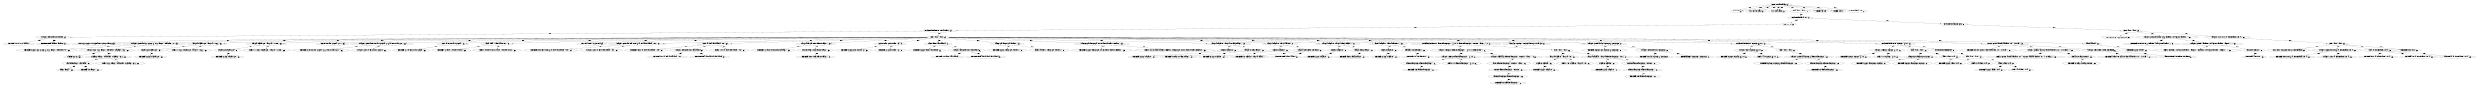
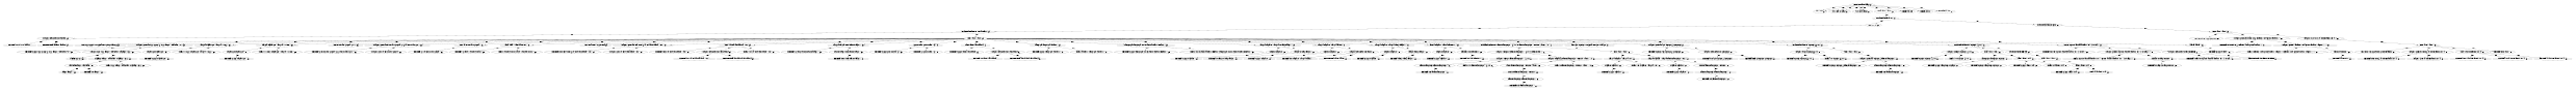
  digraph {
    fontname="DejaVu Sans Mono"
    node [fontname="DejaVu Sans Mono"]
    edge [fontname="DejaVu Sans Mono"]
    n1 [label=<(METHOD,buildWebsphereJar)<SUB>577</SUB>>]
    n2 [label=<(PARAM,this)<SUB>577</SUB>>]
    n3 [label=<(PARAM,File sourceJar)<SUB>577</SUB>>]
    n4 [label=<(PARAM,File destJar)<SUB>577</SUB>>]
    n5 [label=<(BLOCK,&lt;empty&gt;,&lt;empty&gt;)<SUB>577</SUB>>]
    n6 [label=<(MODIFIER,PRIVATE)>]
    n7 [label=<(MODIFIER,VIRTUAL)>]
    n8 [label=<(METHOD_RETURN,void)<SUB>577</SUB>>]
    n9 [label=<(CONTROL_STRUCTURE,TRY,try)<SUB>578</SUB>>]
    n10 [label=<(BLOCK,try,try)<SUB>578</SUB>>]
    n11 [label=<(CONTROL_STRUCTURE,CATCH,catch)<SUB>628</SUB>>]
    n12 [label=<(CONTROL_STRUCTURE,IF,if (this.ejbdeploy))<SUB>579</SUB>>]
    n13 [label=<(BLOCK,&lt;empty&gt;,&lt;empty&gt;)<SUB>628</SUB>>]
    n14 [label=<(&lt;operator&gt;.fieldAccess,this.ejbdeploy)<SUB>579</SUB>>]
    n15 [label=<(BLOCK,&lt;empty&gt;,&lt;empty&gt;)<SUB>579</SUB>>]
    n16 [label=<(IDENTIFIER,this,if (this.ejbdeploy))>]
    n17 [label=<(FIELD_IDENTIFIER,ejbdeploy,ejbdeploy)<SUB>579</SUB>>]
    n18 [label=<(LOCAL,Java javaTask: org.apache.tools.ant.taskdefs.Java)<SUB>580</SUB>>]
    n19 [label=<(&lt;operator&gt;.assignment,Java javaTask = (Java) getTask().getProject().c...)<SUB>580</SUB>>]
    n20 [label=<(setValue,createJvmarg().setValue(&quot;-Xms64m&quot;))<SUB>582</SUB>>]
    n21 [label=<(setValue,createJvmarg().setValue(&quot;-Xmx128m&quot;))<SUB>583</SUB>>]
    n22 [label=<(LOCAL,Environment.Variable var: ANY)<SUB>586</SUB>>]
    n23 [label=<(&lt;operator&gt;.assignment,Environment.Variable var = new Environment.Vari...)<SUB>586</SUB>>]
    n24 [label=<(&lt;init&gt;,new Environment.Variable())<SUB>586</SUB>>]
    n25 [label=<(setKey,setKey(&quot;websphere.lib.dir&quot;))<SUB>588</SUB>>]
    n26 [label=<(LOCAL,File libdir: java.io.File)<SUB>589</SUB>>]
    n27 [label=<(&lt;operator&gt;.assignment,File libdir = new File(websphereHome, &quot;lib&quot;))<SUB>589</SUB>>]
    n28 [label=<(&lt;init&gt;,new File(websphereHome, &quot;lib&quot;))<SUB>589</SUB>>]
    n29 [label=<(setValue,setValue(libdir.getAbsolutePath()))<SUB>590</SUB>>]
    n30 [label=<(addSysproperty,addSysproperty(var))<SUB>591</SUB>>]
    n31 [label=<(setDir,setDir(websphereHome))<SUB>594</SUB>>]
    n32 [label=<(setTaskName,setTaskName(&quot;ejbdeploy&quot;))<SUB>597</SUB>>]
    n33 [label=<(setClassname,setClassname(&quot;com.ibm.etools.ejbdeploy.EJBDeploy&quot;))<SUB>598</SUB>>]
    n34 [label=<(setValue,createArg().setValue(sourceJar.getPath()))<SUB>600</SUB>>]
    n35 [label=<(setValue,createArg().setValue(tempdir))<SUB>601</SUB>>]
    n36 [label=<(setValue,createArg().setValue(destJar.getPath()))<SUB>602</SUB>>]
    n37 [label=<(setLine,createArg().setLine(getOptions()))<SUB>603</SUB>>]
    n38 [label=<(CONTROL_STRUCTURE,IF,if (getCombinedClasspath() != null &amp;&amp; getCombinedClasspath().toString().length() &gt; 0))<SUB>604</SUB>>]
    n39 [label=<(LOCAL,Path classpath: org.apache.tools.ant.types.Path)<SUB>610</SUB>>]
    n40 [label=<(&lt;operator&gt;.assignment,Path classpath = wasClasspath)<SUB>610</SUB>>]
    n41 [label=<(CONTROL_STRUCTURE,IF,if (classpath == null))<SUB>612</SUB>>]
    n42 [label=<(CONTROL_STRUCTURE,IF,if (classpath != null))<SUB>616</SUB>>]
    n43 [label=<(log,log(&quot;Calling websphere.ejbdeploy for &quot; + source...)<SUB>623</SUB>>]
    n44 [label=<(execute,execute())<SUB>626</SUB>>]
    n45 [label=<(IDENTIFIER,javaTask,Java javaTask = (Java) getTask().getProject().c...)<SUB>580</SUB>>]
    n46 [label=<(&lt;operator&gt;.cast,(Java) getTask().getProject().createTask(&quot;java&quot;))<SUB>580</SUB>>]
    n47 [label=<(createJvmarg,createJvmarg())<SUB>582</SUB>>]
    n48 [label=<(LITERAL,&quot;-Xms64m&quot;,createJvmarg().setValue(&quot;-Xms64m&quot;))<SUB>582</SUB>>]
    n49 [label=<(createJvmarg,createJvmarg())<SUB>583</SUB>>]
    n50 [label=<(LITERAL,&quot;-Xmx128m&quot;,createJvmarg().setValue(&quot;-Xmx128m&quot;))<SUB>583</SUB>>]
    n51 [label=<(IDENTIFIER,var,Environment.Variable var = new Environment.Vari...)<SUB>586</SUB>>]
    n52 [label=<(&lt;operator&gt;.alloc,new Environment.Variable())<SUB>586</SUB>>]
    n53 [label=<(IDENTIFIER,var,new Environment.Variable())<SUB>586</SUB>>]
    n54 [label=<(IDENTIFIER,var,setKey(&quot;websphere.lib.dir&quot;))<SUB>588</SUB>>]
    n55 [label=<(LITERAL,&quot;websphere.lib.dir&quot;,setKey(&quot;websphere.lib.dir&quot;))<SUB>588</SUB>>]
    n56 [label=<(IDENTIFIER,libdir,File libdir = new File(websphereHome, &quot;lib&quot;))<SUB>589</SUB>>]
    n57 [label=<(&lt;operator&gt;.alloc,new File(websphereHome, &quot;lib&quot;))<SUB>589</SUB>>]
    n58 [label=<(IDENTIFIER,libdir,new File(websphereHome, &quot;lib&quot;))<SUB>589</SUB>>]
    n59 [label=<(&lt;operator&gt;.fieldAccess,this.websphereHome)<SUB>589</SUB>>]
    n60 [label=<(LITERAL,&quot;lib&quot;,new File(websphereHome, &quot;lib&quot;))<SUB>589</SUB>>]
    n61 [label=<(IDENTIFIER,var,setValue(libdir.getAbsolutePath()))<SUB>590</SUB>>]
    n62 [label=<(getAbsolutePath,libdir.getAbsolutePath())<SUB>590</SUB>>]
    n63 [label=<(IDENTIFIER,javaTask,addSysproperty(var))<SUB>591</SUB>>]
    n64 [label=<(IDENTIFIER,var,addSysproperty(var))<SUB>991</SUB>>]
    n65 [label=<(IDENTIFIER,javaTask,setDir(websphereHome))<SUB>594</SUB>>]
    n66 [label=<(&lt;operator&gt;.fieldAccess,this.websphereHome)<SUB>594</SUB>>]
    n67 [label=<(IDENTIFIER,javaTask,setTaskName(&quot;ejbdeploy&quot;))<SUB>597</SUB>>]
    n68 [label=<(LITERAL,&quot;ejbdeploy&quot;,setTaskName(&quot;ejbdeploy&quot;))<SUB>597</SUB>>]
    n69 [label=<(IDENTIFIER,javaTask,setClassname(&quot;com.ibm.etools.ejbdeploy.EJBDeploy&quot;))<SUB>598</SUB>>]
    n70 [label=<(LITERAL,&quot;com.ibm.etools.ejbdeploy.EJBDeploy&quot;,setClassname(&quot;com.ibm.etools.ejbdeploy.EJBDeploy&quot;))<SUB>598</SUB>>]
    n71 [label=<(createArg,createArg())<SUB>600</SUB>>]
    n72 [label=<(getPath,sourceJar.getPath())<SUB>600</SUB>>]
    n73 [label=<(createArg,createArg())<SUB>601</SUB>>]
    n74 [label=<(&lt;operator&gt;.fieldAccess,this.tempdir)<SUB>601</SUB>>]
    n75 [label=<(createArg,createArg())<SUB>602</SUB>>]
    n76 [label=<(getPath,destJar.getPath())<SUB>602</SUB>>]
    n77 [label=<(createArg,createArg())<SUB>603</SUB>>]
    n78 [label=<(getOptions,this.getOptions())<SUB>603</SUB>>]
    n79 [label=<(&lt;operator&gt;.logicalAnd,getCombinedClasspath() != null &amp;&amp; getCombinedCl...)<SUB>604</SUB>>]
    n80 [label=<(BLOCK,&lt;empty&gt;,&lt;empty&gt;)<SUB>605</SUB>>]
    n81 [label=<(IDENTIFIER,classpath,Path classpath = wasClasspath)<SUB>610</SUB>>]
    n82 [label=<(&lt;operator&gt;.fieldAccess,this.wasClasspath)<SUB>610</SUB>>]
    n83 [label=<(&lt;operator&gt;.equals,classpath == null)<SUB>612</SUB>>]
    n84 [label=<(BLOCK,&lt;empty&gt;,&lt;empty&gt;)<SUB>612</SUB>>]
    n85 [label=<(&lt;operator&gt;.notEquals,classpath != null)<SUB>616</SUB>>]
    n86 [label=<(BLOCK,&lt;empty&gt;,&lt;empty&gt;)<SUB>616</SUB>>]
    n87 [label=<(CONTROL_STRUCTURE,ELSE,else)<SUB>619</SUB>>]
    n88 [label=<(IDENTIFIER,this,log(&quot;Calling websphere.ejbdeploy for &quot; + source...)<SUB>623</SUB>>]
    n89 [label=<(&lt;operator&gt;.addition,&quot;Calling websphere.ejbdeploy for &quot; + sourceJar....)<SUB>623</SUB>>]
    n90 [label=<(&lt;operator&gt;.fieldAccess,Project.MSG_VERBOSE)<SUB>624</SUB>>]
    n91 [label=<(IDENTIFIER,javaTask,execute())<SUB>626</SUB>>]
    n92 [label=<(TYPE_REF,Java,Java)<SUB>580</SUB>>]
    n93 [label=<(createTask,getTask().getProject().createTask(&quot;java&quot;))<SUB>580</SUB>>]
    n94 [label=<(getProject,getTask().getProject())<SUB>580</SUB>>]
    n95 [label=<(LITERAL,&quot;java&quot;,getTask().getProject().createTask(&quot;java&quot;))<SUB>580</SUB>>]
    n96 [label=<(getTask,getTask())<SUB>582</SUB>>]
    n97 [label=<(IDENTIFIER,this,getTask())<SUB>580</SUB>>]
    n98 [label=<(IDENTIFIER,javaTask,createJvmarg())<SUB>582</SUB>>]
    n99 [label=<(IDENTIFIER,javaTask,createJvmarg())<SUB>583</SUB>>]
    n100 [label=<(IDENTIFIER,this,new File(websphereHome, &quot;lib&quot;))>]
    n101 [label=<(FIELD_IDENTIFIER,websphereHome,websphereHome)<SUB>589</SUB>>]
    n102 [label=<(IDENTIFIER,libdir,libdir.getAbsolutePath())<SUB>590</SUB>>]
    n103 [label=<(IDENTIFIER,this,setDir(websphereHome))>]
    n104 [label=<(FIELD_IDENTIFIER,websphereHome,websphereHome)<SUB>594</SUB>>]
    n105 [label=<(IDENTIFIER,javaTask,createArg())<SUB>600</SUB>>]
    n106 [label=<(IDENTIFIER,sourceJar,sourceJar.getPath())<SUB>600</SUB>>]
    n107 [label=<(IDENTIFIER,javaTask,createArg())<SUB>601</SUB>>]
    n108 [label=<(IDENTIFIER,this,createArg().setValue(tempdir))>]
    n109 [label=<(FIELD_IDENTIFIER,tempdir,tempdir)<SUB>601</SUB>>]
    n110 [label=<(IDENTIFIER,javaTask,createArg())<SUB>602</SUB>>]
    n111 [label=<(IDENTIFIER,destJar,destJar.getPath())<SUB>602</SUB>>]
    n112 [label=<(IDENTIFIER,javaTask,createArg())<SUB>603</SUB>>]
    n113 [label=<(IDENTIFIER,this,this.getOptions())<SUB>603</SUB>>]
    n114 [label=<(&lt;operator&gt;.notEquals,getCombinedClasspath() != null)<SUB>604</SUB>>]
    n115 [label=<(&lt;operator&gt;.greaterThan,getCombinedClasspath().toString().length() &gt; 0)<SUB>605</SUB>>]
    n116 [label=<(setValue,createArg().setValue(&quot;-cp&quot;))<SUB>606</SUB>>]
    n117 [label=<(setValue,createArg().setValue(getCombinedClasspath().toS...)<SUB>607</SUB>>]
    n118 [label=<(getCombinedClasspath,getCombinedClasspath())<SUB>604</SUB>>]
    n119 [label=<(LITERAL,null,getCombinedClasspath() != null)<SUB>604</SUB>>]
    n120 [label=<(length,getCombinedClasspath().toString().length())<SUB>605</SUB>>]
+   n121 [label=<(LITERAL,0,getCombinedClasspath().toString().length() &gt; 0)<SUB>605</SUB>>]
    n122 [label=<(IDENTIFIER,this,getCombinedClasspath())<SUB>604</SUB>>]
    n123 [label=<(toString,getCombinedClasspath().toString())<SUB>605</SUB>>]
    n124 [label=<(getCombinedClasspath,getCombinedClasspath())<SUB>605</SUB>>]
    n125 [label=<(IDENTIFIER,this,getCombinedClasspath())<SUB>605</SUB>>]
    n126 [label=<(createArg,createArg())<SUB>606</SUB>>]
    n127 [label=<(LITERAL,&quot;-cp&quot;,createArg().setValue(&quot;-cp&quot;))<SUB>606</SUB>>]
    n128 [label=<(createArg,createArg())<SUB>607</SUB>>]
    n129 [label=<(toString,getCombinedClasspath().toString())<SUB>607</SUB>>]
    n130 [label=<(IDENTIFIER,javaTask,createArg())<SUB>606</SUB>>]
    n131 [label=<(IDENTIFIER,javaTask,createArg())<SUB>607</SUB>>]
    n132 [label=<(getCombinedClasspath,getCombinedClasspath())<SUB>607</SUB>>]
    n133 [label=<(IDENTIFIER,this,getCombinedClasspath())<SUB>607</SUB>>]
    n134 [label=<(IDENTIFIER,this,Path classpath = wasClasspath)>]
    n135 [label=<(FIELD_IDENTIFIER,wasClasspath,wasClasspath)<SUB>610</SUB>>]
    n136 [label=<(IDENTIFIER,classpath,classpath == null)<SUB>612</SUB>>]
    n137 [label=<(LITERAL,null,classpath == null)<SUB>612</SUB>>]
    n138 [label=<(&lt;operator&gt;.assignment,classpath = getCombinedClasspath())<SUB>613</SUB>>]
    n139 [label=<(IDENTIFIER,classpath,classpath = getCombinedClasspath())<SUB>613</SUB>>]
    n140 [label=<(getCombinedClasspath,getCombinedClasspath())<SUB>613</SUB>>]
    n141 [label=<(IDENTIFIER,this,getCombinedClasspath())<SUB>613</SUB>>]
    n142 [label=<(IDENTIFIER,classpath,classpath != null)<SUB>616</SUB>>]
    n143 [label=<(LITERAL,null,classpath != null)<SUB>616</SUB>>]
    n144 [label=<(setClasspath,setClasspath(classpath))<SUB>617</SUB>>]
    n145 [label=<(setFork,setFork(true))<SUB>618</SUB>>]
    n146 [label=<(BLOCK,&lt;empty&gt;,&lt;empty&gt;)<SUB>619</SUB>>]
    n147 [label=<(IDENTIFIER,javaTask,setClasspath(classpath))<SUB>617</SUB>>]
    n148 [label=<(IDENTIFIER,classpath,setClasspath(classpath))<SUB>617</SUB>>]
    n149 [label=<(IDENTIFIER,javaTask,setFork(true))<SUB>618</SUB>>]
    n150 [label=<(LITERAL,true,setFork(true))<SUB>618</SUB>>]
    n151 [label=<(setFork,setFork(true))<SUB>620</SUB>>]
    n152 [label=<(IDENTIFIER,javaTask,setFork(true))<SUB>620</SUB>>]
    n153 [label=<(LITERAL,true,setFork(true))<SUB>620</SUB>>]
    n154 [label=<(LITERAL,&quot;Calling websphere.ejbdeploy for &quot;,&quot;Calling websphere.ejbdeploy for &quot; + sourceJar....)<SUB>623</SUB>>]
    n155 [label=<(toString,sourceJar.toString())<SUB>623</SUB>>]
    n156 [label=<(IDENTIFIER,Project,log(&quot;Calling websphere.ejbdeploy for &quot; + source...)<SUB>624</SUB>>]
    n157 [label=<(FIELD_IDENTIFIER,MSG_VERBOSE,MSG_VERBOSE)<SUB>624</SUB>>]
    n158 [label=<(IDENTIFIER,sourceJar,sourceJar.toString())<SUB>623</SUB>>]
    n159 [label=<(LOCAL,String msg: java.lang.String)<SUB>630</SUB>>]
    n160 [label=<(&lt;operator&gt;.assignment,String msg = &quot;Exception while calling ejbdeploy...)<SUB>630</SUB>>]
    n161 [label=<(&lt;operator&gt;.throw,throw new BuildException(msg, e);)<SUB>632</SUB>>]
    n162 [label=<(IDENTIFIER,msg,String msg = &quot;Exception while calling ejbdeploy...)<SUB>630</SUB>>]
    n163 [label=<(&lt;operator&gt;.addition,&quot;Exception while calling ejbdeploy. Details: &quot; ...)<SUB>630</SUB>>]
    n164 [label=<(BLOCK,&lt;empty&gt;,&lt;empty&gt;)<SUB>632</SUB>>]
    n165 [label=<(LITERAL,&quot;Exception while calling ejbdeploy. Details: &quot;,&quot;Exception while calling ejbdeploy. Details: &quot; ...)<SUB>630</SUB>>]
    n166 [label=<(toString,e.toString())<SUB>630</SUB>>]
    n167 [label=<(IDENTIFIER,e,e.toString())<SUB>630</SUB>>]
    n168 [label=<(LOCAL,$obj2: org.apache.tools.ant.BuildException)<SUB>632</SUB>>]
    n169 [label=<(&lt;operator&gt;.assignment,$obj2 = new BuildException(msg, e))<SUB>632</SUB>>]
    n170 [label=<(&lt;init&gt;,new BuildException(msg, e))<SUB>632</SUB>>]
    n171 [label=<(IDENTIFIER,$obj2,&lt;empty&gt;)<SUB>632</SUB>>]
    n172 [label=<(IDENTIFIER,$obj2,$obj2 = new BuildException(msg, e))<SUB>632</SUB>>]
    n173 [label=<(&lt;operator&gt;.alloc,new BuildException(msg, e))<SUB>632</SUB>>]
    n174 [label=<(IDENTIFIER,$obj2,new BuildException(msg, e))<SUB>632</SUB>>]
    n175 [label=<(IDENTIFIER,msg,new BuildException(msg, e))<SUB>632</SUB>>]
    n176 [label=<(IDENTIFIER,e,new BuildException(msg, e))<SUB>632</SUB>>]
    n1 -> n2 [label="AST: "]
    n1 -> n2 [label="DDG: "]
    n1 -> n3 [label="AST: "]
    n1 -> n3 [label="DDG: "]
    n1 -> n4 [label="AST: "]
    n1 -> n4 [label="DDG: "]
    n1 -> n5 [label="AST: "]
    n1 -> n6 [label="AST: "]
    n1 -> n7 [label="AST: "]
    n1 -> n8 [label="AST: "]
    n5 -> n9 [label="AST: "]
    n9 -> n10 [label="AST: "]
    n9 -> n11 [label="AST: "]
    n10 -> n12 [label="AST: "]
    n11 -> n13 [label="AST: "]
    n12 -> n14 [label="AST: "]
    n12 -> n15 [label="AST: "]
    n13 -> n159 [label="AST: "]
    n13 -> n160 [label="AST: "]
    n13 -> n161 [label="AST: "]
    n14 -> n16 [label="AST: "]
    n14 -> n17 [label="DDG: "]
    n15 -> n18 [label="AST: "]
    n15 -> n19 [label="AST: "]
    n15 -> n20 [label="AST: "]
    n15 -> n21 [label="AST: "]
    n15 -> n22 [label="AST: "]
    n15 -> n23 [label="AST: "]
    n15 -> n24 [label="AST: "]
    n15 -> n25 [label="AST: "]
    n15 -> n26 [label="AST: "]
    n15 -> n27 [label="AST: "]
    n15 -> n28 [label="AST: "]
    n15 -> n29 [label="AST: "]
    n15 -> n30 [label="AST: "]
    n15 -> n31 [label="AST: "]
    n15 -> n32 [label="AST: "]
    n15 -> n33 [label="AST: "]
    n15 -> n34 [label="AST: "]
    n15 -> n35 [label="AST: "]
    n15 -> n36 [label="AST: "]
    n15 -> n37 [label="AST: "]
    n15 -> n38 [label="AST: "]
    n15 -> n39 [label="AST: "]
    n15 -> n40 [label="AST: "]
    n15 -> n41 [label="AST: "]
    n15 -> n42 [label="AST: "]
    n15 -> n43 [label="AST: "]
    n15 -> n44 [label="AST: "]
    n19 -> n45 [label="AST: "]
    n19 -> n46 [label="AST: "]
    n20 -> n47 [label="AST: "]
    n20 -> n48 [label="AST: "]
    n21 -> n49 [label="AST: "]
    n21 -> n50 [label="AST: "]
    n23 -> n51 [label="AST: "]
    n23 -> n52 [label="AST: "]
    n24 -> n53 [label="AST: "]
    n25 -> n54 [label="AST: "]
    n25 -> n55 [label="AST: "]
    n27 -> n56 [label="AST: "]
    n27 -> n57 [label="AST: "]
    n28 -> n58 [label="AST: "]
    n28 -> n59 [label="AST: "]
    n28 -> n60 [label="AST: "]
    n29 -> n61 [label="AST: "]
    n29 -> n62 [label="AST: "]
    n30 -> n63 [label="AST: "]
    n30 -> n64 [label="AST: "]
    n31 -> n65 [label="AST: "]
    n31 -> n66 [label="AST: "]
    n32 -> n67 [label="AST: "]
    n32 -> n68 [label="AST: "]
    n33 -> n69 [label="AST: "]
    n33 -> n70 [label="AST: "]
    n34 -> n71 [label="AST: "]
    n34 -> n72 [label="AST: "]
    n35 -> n73 [label="AST: "]
    n35 -> n74 [label="AST: "]
    n36 -> n75 [label="AST: "]
    n36 -> n76 [label="AST: "]
    n37 -> n77 [label="AST: "]
    n37 -> n78 [label="AST: "]
    n38 -> n79 [label="AST: "]
    n38 -> n80 [label="AST: "]
    n40 -> n81 [label="AST: "]
    n40 -> n82 [label="AST: "]
    n41 -> n83 [label="AST: "]
    n41 -> n84 [label="AST: "]
    n42 -> n85 [label="AST: "]
    n42 -> n86 [label="AST: "]
    n42 -> n87 [label="AST: "]
    n43 -> n88 [label="AST: "]
    n43 -> n89 [label="AST: "]
    n43 -> n90 [label="AST: "]
    n44 -> n91 [label="AST: "]
    n46 -> n92 [label="AST: "]
    n46 -> n93 [label="AST: "]
    n47 -> n98 [label="AST: "]
    n49 -> n99 [label="AST: "]
    n59 -> n100 [label="AST: "]
    n59 -> n101 [label="AST: "]
    n62 -> n102 [label="AST: "]
    n66 -> n103 [label="AST: "]
    n66 -> n104 [label="AST: "]
    n71 -> n105 [label="AST: "]
    n72 -> n106 [label="AST: "]
    n73 -> n107 [label="AST: "]
    n74 -> n108 [label="AST: "]
    n74 -> n109 [label="AST: "]
    n75 -> n110 [label="AST: "]
    n76 -> n111 [label="AST: "]
    n77 -> n112 [label="AST: "]
    n78 -> n113 [label="AST: "]
    n79 -> n114 [label="AST: "]
    n79 -> n115 [label="AST: "]
    n80 -> n116 [label="AST: "]
    n80 -> n117 [label="AST: "]
    n82 -> n134 [label="AST: "]
    n82 -> n135 [label="AST: "]
    n83 -> n136 [label="AST: "]
    n83 -> n137 [label="AST: "]
    n84 -> n138 [label="AST: "]
    n85 -> n142 [label="AST: "]
    n85 -> n143 [label="AST: "]
    n86 -> n144 [label="AST: "]
    n86 -> n145 [label="AST: "]
    n87 -> n146 [label="AST: "]
    n89 -> n154 [label="AST: "]
    n89 -> n155 [label="AST: "]
    n90 -> n156 [label="AST: "]
    n90 -> n157 [label="AST: "]
    n93 -> n94 [label="AST: "]
    n93 -> n95 [label="AST: "]
    n94 -> n96 [label="AST: "]
    n94 -> n97 [label="AST: "]
    n114 -> n118 [label="AST: "]
    n114 -> n119 [label="AST: "]
    n115 -> n120 [label="AST: "]
+   n115 -> n121 [label="AST: "]
    n116 -> n126 [label="AST: "]
    n116 -> n127 [label="AST: "]
    n117 -> n128 [label="AST: "]
    n117 -> n129 [label="AST: "]
    n118 -> n122 [label="AST: "]
    n120 -> n123 [label="AST: "]
    n123 -> n124 [label="AST: "]
    n124 -> n125 [label="AST: "]
    n126 -> n130 [label="AST: "]
    n128 -> n131 [label="AST: "]
    n129 -> n132 [label="AST: "]
    n132 -> n133 [label="AST: "]
    n138 -> n139 [label="AST: "]
    n138 -> n140 [label="AST: "]
    n140 -> n141 [label="AST: "]
    n144 -> n147 [label="AST: "]
    n144 -> n148 [label="AST: "]
    n145 -> n149 [label="AST: "]
    n145 -> n150 [label="AST: "]
    n146 -> n151 [label="AST: "]
    n151 -> n152 [label="AST: "]
    n151 -> n153 [label="AST: "]
    n155 -> n158 [label="AST: "]
    n160 -> n162 [label="AST: "]
    n160 -> n163 [label="AST: "]
    n161 -> n164 [label="AST: "]
    n163 -> n165 [label="AST: "]
    n163 -> n166 [label="AST: "]
    n164 -> n168 [label="AST: "]
    n164 -> n169 [label="AST: "]
    n164 -> n170 [label="AST: "]
    n164 -> n171 [label="AST: "]
    n166 -> n167 [label="AST: "]
    n169 -> n172 [label="AST: "]
    n169 -> n173 [label="AST: "]
    n170 -> n174 [label="AST: "]
    n170 -> n175 [label="AST: "]
    n170 -> n176 [label="AST: "]
  }
